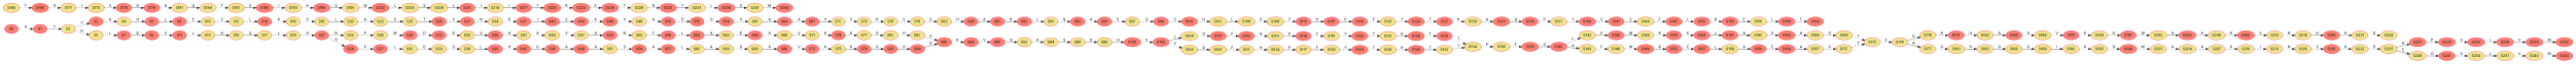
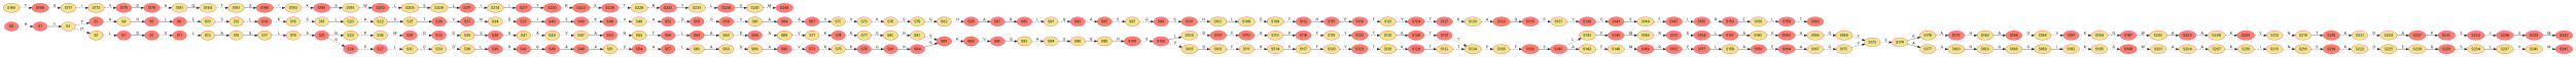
  strict digraph {
    fontname=Inter
    rankdir=LR
    node [color=deeppink fillcolor=khaki fontname=Inter style=filled]
    edge [fontname=Inter style=dashed]
    S0 [fillcolor=salmon]
    S1 [fillcolor=salmon]
    S3
    S2 [color=red fillcolor=salmon]
    S4
    S5 [color=red]
    S6 [fillcolor=salmon]
    S7 [fillcolor=salmon]
    S8 [fillcolor=salmon]
    S9 [color=red fillcolor=salmon]
    S10
    S11 [color=red fillcolor=salmon]
    S12 [color=red]
    S13 [color=red]
    S14 [color=red fillcolor=salmon]
    S15
    S16 [color=red]
    S17 [color=red]
    S18
    S19
    S20 [color=red]
    S21 [fillcolor=salmon]
    S22 [color=red]
    S23 [color=red]
    S24 [fillcolor=salmon]
    S25 [color=red]
    S26
    S27 [fillcolor=salmon]
    S28 [color=red fillcolor=salmon]
    S29 [fillcolor=salmon]
    S30 [color=red]
    S31 [color=red fillcolor=salmon]
    S32 [fillcolor=salmon]
    S33 [color=red]
    S34
    S35 [color=red]
    S36 [color=red]
    S37 [color=red fillcolor=salmon]
    S38 [fillcolor=salmon]
    S39 [fillcolor=salmon]
    S40 [fillcolor=salmon]
    S41 [color=red]
    S42 [color=red fillcolor=salmon]
    S43 [fillcolor=salmon]
    S44 [color=red]
    S45 [color=red fillcolor=salmon]
    S46 [color=red fillcolor=salmon]
    S47
    S48 [color=red fillcolor=salmon]
    S49
    S50 [fillcolor=salmon]
    S51 [color=red]
    S52 [fillcolor=salmon]
    S53 [color=red]
    S54 [color=red fillcolor=salmon]
    S55 [color=red fillcolor=salmon]
    S56 [fillcolor=salmon]
    S57 [color=red fillcolor=salmon]
    S58 [color=red fillcolor=salmon]
    S59 [color=red fillcolor=salmon]
    S60
    S61 [color=red]
    S62
    S63 [color=red]
    S64 [fillcolor=salmon]
    S65 [fillcolor=salmon]
    S66 [color=red]
    S67 [fillcolor=salmon]
    S68 [color=red]
    S69 [fillcolor=salmon]
    S70
    S71 [color=red]
    S72 [fillcolor=salmon]
    S73
    S74 [color=red fillcolor=salmon]
    S75 [color=red]
    S76
    S77 [color=red]
    S78 [fillcolor=salmon]
    S79 [color=red]
    S80 [color=red]
    S81 [fillcolor=salmon]
    S82 [color=red]
    S83
    S84 [fillcolor=salmon]
    S85 [fillcolor=salmon]
    S86 [color=red fillcolor=salmon]
    S87 [fillcolor=salmon]
    S88 [color=red fillcolor=salmon]
    S89 [fillcolor=salmon]
    S90 [fillcolor=salmon]
    S91
    S92 [color=red]
    S93 [fillcolor=salmon]
    S94
    S95 [color=red fillcolor=salmon]
    S96
    S97 [color=red]
    S98 [color=red]
    S99 [fillcolor=salmon]
    S100 [color=red fillcolor=salmon]
    S101 [color=red fillcolor=salmon]
    S102 [fillcolor=salmon]
    S103 [color=red]
    S104
    S105 [color=red]
    S106 [color=red]
    S107 [color=red fillcolor=salmon]
    S108 [color=red]
    S109 [color=red]
    S110 [color=red fillcolor=salmon]
    S111
    S112 [fillcolor=salmon]
    S113
    n115 [label=S514]
    S115 [fillcolor=salmon]
    S116 [fillcolor=salmon]
    S117 [color=red]
    S118 [fillcolor=salmon]
    S119
    S120
    S121 [color=red]
    S122 [color=red fillcolor=salmon]
    S123 [color=red fillcolor=salmon]
    S124 [color=red fillcolor=salmon]
    S125 [color=red]
    S126 [color=red]
    S127 [fillcolor=salmon]
    S128 [color=red fillcolor=salmon]
    S129 [fillcolor=salmon]
    S130
    S131 [fillcolor=salmon]
    S132
    S133 [color=red fillcolor=salmon]
    S134 [color=red]
    S135 [fillcolor=salmon]
    S136 [color=red]
    S137
    S138 [color=red fillcolor=salmon]
    S139 [fillcolor=salmon]
    S140 [fillcolor=salmon]
    S141 [color=red fillcolor=salmon]
    S142 [color=red]
    S143 [color=red]
    S144 [color=red]
    S145 [fillcolor=salmon]
    S146
    S147 [color=red fillcolor=salmon]
    S148
    S149 [color=red fillcolor=salmon]
    S150 [fillcolor=salmon]
    S151 [fillcolor=salmon]
    S152 [fillcolor=salmon]
    S153 [fillcolor=salmon]
    S154 [fillcolor=salmon]
    S155 [color=red fillcolor=salmon]
    S156
    S157 [color=red fillcolor=salmon]
    S158 [color=red]
    S159 [fillcolor=salmon]
    S160 [color=red]
    S161 [fillcolor=salmon]
    S162 [color=red fillcolor=salmon]
    S163 [color=red fillcolor=salmon]
    S164 [fillcolor=salmon]
    S166
    S167
    S165 [color=red]
    S168 [color=red fillcolor=salmon]
    S169 [color=red]
    S170
    S171 [color=red]
    S172
    S173 [color=red]
    S174
    S175 [color=red fillcolor=salmon]
    S176 [color=red]
    S177
    S178 [fillcolor=salmon]
    S179 [fillcolor=salmon]
    S180 [color=red]
    S181
    S182 [color=red]
    S183
    S184
    S185 [color=red fillcolor=salmon]
    S186 [color=red]
    S187 [color=red]
    S188 [color=red]
    S189 [color=red]
    S190 [color=red fillcolor=salmon]
    S191 [fillcolor=salmon]
    S192
    S193
    S194
    S195
    S196 [fillcolor=salmon]
    S197 [fillcolor=salmon]
    S198 [color=red fillcolor=salmon]
    S199
    S200 [color=red]
    S201
    S202 [color=red fillcolor=salmon]
    S203 [fillcolor=salmon]
    S204
    S205 [color=red]
    S206
    S207
    S208 [color=red]
    S209 [color=red fillcolor=salmon]
    S210
    S211 [color=red fillcolor=salmon]
    S212
    S213
    S214 [color=red]
    S215
    S216 [color=red]
    S217 [fillcolor=salmon]
    S218 [color=red fillcolor=salmon]
    S219 [color=red fillcolor=salmon]
    S220 [color=red fillcolor=salmon]
    S221
    S222
    S223 [color=red fillcolor=salmon]
    S224
    S225 [color=red]
    S226 [fillcolor=salmon]
    S227 [color=red fillcolor=salmon]
    S228
    S229
    S230 [fillcolor=salmon]
    S231 [color=red fillcolor=salmon]
    S232 [fillcolor=salmon]
    S233 [fillcolor=salmon]
    S234
    S235
    S236 [fillcolor=salmon]
    S237 [color=red]
    S238 [fillcolor=salmon]
    S239 [fillcolor=salmon]
    S240
    S241 [color=red]
    S242 [color=red fillcolor=salmon]
    S243 [fillcolor=salmon]
    S244 [fillcolor=salmon]
    S0 -> S1 [label=H style=dotted]
    S1 -> S3 [label=Y style=solid]
    S3 -> S2 [label=Y]
    S3 -> S5 [label=H]
    S2 -> S4 [label=A]
    S4 -> S6 [label=H style=solid]
    S5 -> S7 [label=L style=dotted]
    S6 -> S8 [label=L style=solid]
    S7 -> S9 [label=D style=solid]
    S8 -> S10 [label=E]
    S9 -> S11 [label=S]
    S10 -> S12 [label=S]
    S11 -> S13 [label=L style=dotted]
    S12 -> S14 [label=L]
    S13 -> S15 [label=A style=solid]
    S14 -> S16 [label=K style=dotted]
    S15 -> S17 [label=S style=solid]
    S16 -> S18 [label=S style=dotted]
    S17 -> S19 [label=L]
    S18 -> S20 [label=L style=solid]
    S19 -> S21 [label=A]
    S20 -> S22 [label=A]
    S21 -> S23 [label=N]
    S21 -> S24 [label=G]
    S22 -> S25 [label=S style=solid]
    S23 -> S26 [label=P]
    S24 -> S27 [label=P]
    S25 -> S28 [label=T style=solid]
    S26 -> S29 [label=M style=dotted]
    S27 -> S30 [label=L style=dotted]
    S28 -> S31 [label=V]
    S29 -> S32 [label=D style=dotted]
    S30 -> S33 [label=D]
    S31 -> S34 [label=N]
    S32 -> S35 [label=D style=dotted]
    S33 -> S36 [label=D style=dotted]
    S34 -> S37 [label=D style=dotted]
    S35 -> S38 [label=V style=solid]
    S36 -> S39 [label=L style=solid]
    S37 -> S40 [label=I style=solid]
    S38 -> S41 [label=H]
    S39 -> S42 [label=H style=dotted]
    S40 -> S43 [label=S style=solid]
    S41 -> S44 [label=A style=dotted]
    S42 -> S45 [label=G style=solid]
    S43 -> S46 [label=K]
    S44 -> S47 [label=V style=dotted]
    S45 -> S48 [label=A style=solid]
    S46 -> S49 [label=V style=dotted]
    S47 -> S50 [label=A style=solid]
    S48 -> S51 [label=A style=solid]
    S49 -> S52 [label=A style=dotted]
    S50 -> S53 [label=N style=dotted]
    S51 -> S54 [label=S]
    S52 -> S55 [label=D]
    S53 -> S56 [label=T]
    S54 -> S57 [label=A style=dotted]
    S55 -> S58 [label=G style=dotted]
    S56 -> S59 [label=L]
    S57 -> S60 [label=L style=dotted]
    S58 -> S61 [label=V]
    S59 -> S62 [label=A style=solid]
    S60 -> S63 [label=A style=solid]
    S61 -> S64 [label=A style=solid]
    S62 -> S65 [label=D]
    S63 -> S66 [label=D style=dotted]
    S64 -> S67 [label=A]
    S65 -> S68 [label=A style=dotted]
    S66 -> S69 [label=A style=solid]
    S67 -> S70 [label=V style=solid]
    S68 -> S71 [label=V]
    S69 -> S72 [label=V style=dotted]
    S70 -> S73 [label=V style=dotted]
    S71 -> S74 [label=K style=dotted]
    S72 -> S75 [label=K]
    S73 -> S76 [label=K]
    S74 -> S77 [label=K]
    S75 -> S78 [label=K style=solid]
    S76 -> S79 [label=S]
    S77 -> S80 [label=G]
    S78 -> S81 [label=G style=solid]
    S79 -> S82 [label=G]
    S80 -> S83 [label=H style=dotted]
    S81 -> S84 [label=H style=solid]
    S82 -> S85 [label=H style=dotted]
    S83 -> S86 [label=G]
    S84 -> S86 [label=G style=solid]
    S85 -> S87 [label=A style=solid]
    S86 -> S88 [label=K style=dotted]
    S87 -> S89 [label=R style=solid]
    S88 -> S90 [label=V]
    S89 -> S91 [label=L]
    S90 -> S92 [label=Q style=solid]
    S91 -> S93 [label=Q]
    S92 -> S94 [label=A]
    S93 -> S95 [label=A style=dotted]
    S94 -> S96 [label=S style=solid]
    S95 -> S97 [label=S]
    S96 -> S98 [label=G style=solid]
    S97 -> S99 [label=G]
    S98 -> S100 [label=H style=solid]
    S99 -> S101 [label=S]
    S100 -> S102 [label=S style=dotted]
    S101 -> S103 [label=H]
    S102 -> S104 [label=L style=solid]
    S102 -> S105 [label=V style=dotted]
    S103 -> S106 [label=L style=solid]
    S104 -> S107 [label=D style=dotted]
    S105 -> S108 [label=D style=solid]
    S106 -> S109 [label=D style=dotted]
    S107 -> S110 [label=F]
    S108 -> S111 [label=F]
    S109 -> S112 [label=F]
    S110 -> S113 [label=H]
    S111 -> n115 [label=H]
    S112 -> S115 [label=H style=solid]
    S113 -> S116 [label=P style=solid]
    n115 -> S117 [label=P style=solid]
    S115 -> S118 [label=P style=solid]
    S116 -> S119 [label=F style=dotted]
    S117 -> S120 [label=F style=solid]
    S118 -> S121 [label=F style=dotted]
    S119 -> S122 [label=Y style=dotted]
    S120 -> S123 [label=Y]
    S121 -> S124 [label=Y]
    S122 -> S125 [label=T]
    S123 -> S126 [label=T style=dotted]
    S124 -> S127 [label=T]
    S125 -> S128 [label=K style=solid]
    S126 -> S129 [label=K]
    S127 -> S130 [label=K style=dotted]
    S128 -> S131 [label=T style=dotted]
    S129 -> S132 [label=T style=solid]
    S130 -> S133 [label=A]
    S131 -> S134 [label=T style=dotted]
    S132 -> S134 [label=T]
    S133 -> S135 [label=Q style=solid]
    S134 -> S136 [label=P style=dotted]
    S135 -> S137 [label=P style=dotted]
    S136 -> S138 [label=F]
    S137 -> S139 [label=Y]
    S138 -> S140 [label=S style=solid]
    S139 -> S141 [label=C]
    S140 -> S142 [label=L]
    S140 -> S143 [label=A style=solid]
    S141 -> S144 [label=S style=solid]
    S142 -> S145 [label=F style=solid]
    S143 -> S146 [label=F style=dotted]
    S144 -> S147 [label=F]
    S145 -> S148 [label=M style=solid]
    S146 -> S149 [label=M style=dotted]
    S147 -> S150 [label=L]
    S148 -> S151 [label=R style=dotted]
    S149 -> S152 [label=R style=solid]
    S150 -> S153 [label=R style=dotted]
    S151 -> S154 [label=E style=dotted]
    S152 -> S155 [label=E]
    S153 -> S156 [label=E style=solid]
    S154 -> S157 [label=L style=solid]
    S155 -> S158 [label=L style=solid]
    S156 -> S159 [label=L]
    S157 -> S160 [label=A style=solid]
    S158 -> S161 [label=A style=solid]
    S159 -> S162 [label=T]
    S160 -> S163 [label=E]
    S161 -> S164 [label=E]
    S163 -> S166 [label=A]
    S164 -> S167 [label=A style=solid]
    S166 -> S169 [label=G]
    S167 -> S170 [label=G]
    S165 -> S168 [label=T style=dotted]
    S168 -> S171 [label=G style=dotted]
    S169 -> S172 [label=Y style=dotted]
    S170 -> S172 [label=Y]
    S171 -> S173 [label=I]
    S172 -> S174 [label=E style=dotted]
    S173 -> S175 [label=V]
    S174 -> S176 [label=G style=solid]
    S174 -> S177 [label=A style=solid]
    S175 -> S178 [label=D style=solid]
    S176 -> S179 [label=A]
    S177 -> S180 [label=G style=dotted]
    S178 -> S181 [label=A style=dotted]
    S179 -> S182 [label=H]
    S180 -> S183 [label=H style=solid]
    S181 -> S184 [label=Q style=solid]
    S182 -> S185 [label=A style=solid]
    S183 -> S186 [label=G style=solid]
    S184 -> S187 [label=T style=dotted]
    S185 -> S188 [label=G style=dotted]
    S186 -> S189 [label=G style=solid]
    S187 -> S190 [label=S style=solid]
    S188 -> S191 [label=V style=dotted]
    S189 -> S192 [label=I style=solid]
    S190 -> S193 [label=I]
    S191 -> S194 [label=K style=dotted]
    S192 -> S195 [label=K style=dotted]
    S193 -> S196 [label=K style=dotted]
    S194 -> S197 [label=G]
    S195 -> S198 [label=G style=dotted]
    S196 -> S199 [label=S style=solid]
    S197 -> S200 [label=W]
    S198 -> S201 [label=W style=dotted]
    S199 -> S202 [label=W]
    S200 -> S203 [label=A style=solid]
    S201 -> S204 [label=A style=dotted]
    S202 -> S205 [label=L]
    S203 -> S206 [label=A]
    S204 -> S207 [label=A]
    S205 -> S208 [label=S style=solid]
    S206 -> S209 [label=K]
    S207 -> S210 [label=K]
    S208 -> S211 [label=L style=solid]
    S209 -> S212 [label=V]
    S210 -> S213 [label=I]
    S211 -> S214 [label=I]
    S212 -> S215 [label=N style=dotted]
    S213 -> S216 [label=N style=dotted]
    S214 -> S217 [label=I style=solid]
-   S215 -> S218 [label=H style=solid]
+   S215 -> S218 [label=T style=solid]
    S216 -> S219 [label=S]
    S217 -> S220 [label=T style=solid]
    S218 -> S221 [label=K]
    S219 -> S222 [label=K]
    S220 -> S223 [label=R style=dotted]
    S221 -> S224 [label=D style=dotted]
    S222 -> S225 [label=D style=dotted]
    S223 -> S226 [label=E]
-   S225 -> S227 [label=A style=solid]
+   S224 -> S227 [label=A style=solid]
    S225 -> S228 [label=E style=solid]
    S226 -> S229 [label=T style=dotted]
    S227 -> S230 [label=P style=solid]
    S228 -> S231 [label=G style=solid]
    S229 -> S232 [label=R]
    S230 -> S233 [label=S style=dotted]
    S231 -> S234 [label=S]
    S232 -> S235 [label=T style=solid]
    S233 -> S236 [label=L]
    S234 -> S237 [label=L style=solid]
    S235 -> S238 [label=L style=dotted]
    S236 -> S239 [label=V style=solid]
    S237 -> S240 [label=V style=dotted]
    S238 -> S241 [label=S style=solid]
    S239 -> S242 [label=M style=solid]
    S240 -> S243 [label=M style=dotted]
    S241 -> S244 [label=M]
  }
